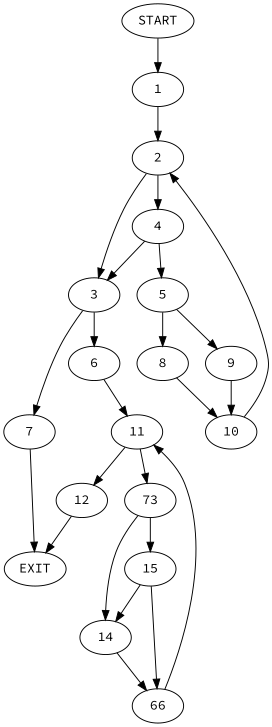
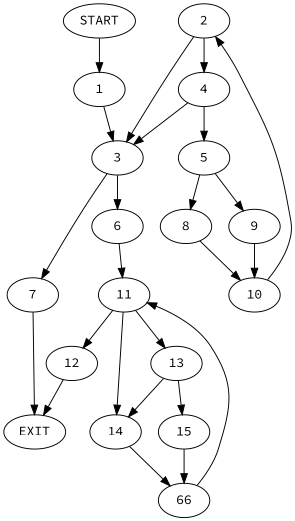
  digraph {
    fontname="Source Code Pro"
    node [fontname="Source Code Pro"]
    edge [fontname="Source Code Pro"]
    n1 [label=START]
    1
    2
    n4 [label=EXIT]
    3
    4
    6
    7
    5
    11
    8
    9
    10
    12
-   13 [label=73]
+   13
    14
    15
    n18 [label=66]
    n1 -> 1
-   1 -> 2
+   1 -> 3
    2 -> 3
    2 -> 4
    3 -> 6
    3 -> 7
    4 -> 3
    4 -> 5
    6 -> 11
    7 -> n4
    5 -> 8
    5 -> 9
    11 -> 12
    11 -> 13
    8 -> 10
    9 -> 10
    10 -> 2
    12 -> n4
    13 -> 14
    13 -> 15
    14 -> n18
-   15 -> 14
+   11 -> 14
    15 -> n18
    n18 -> 11
  }
